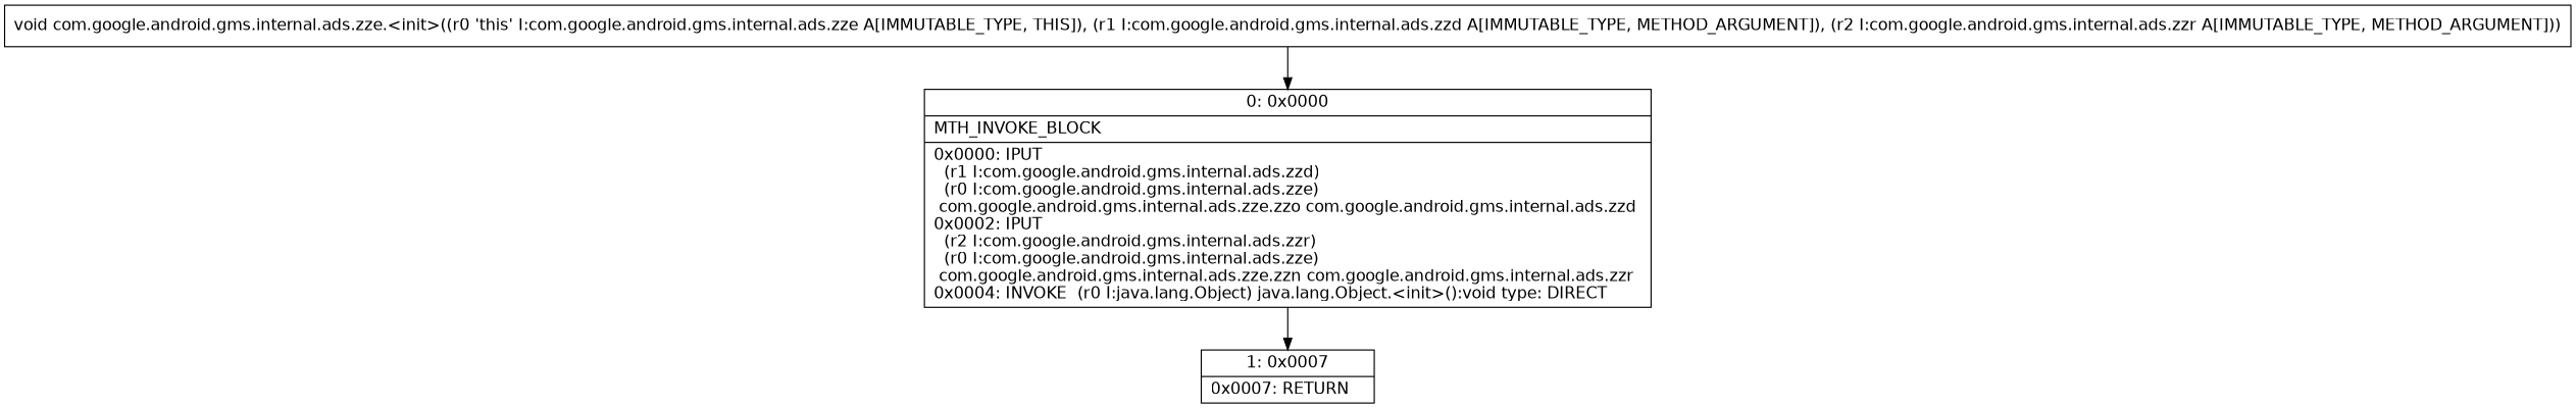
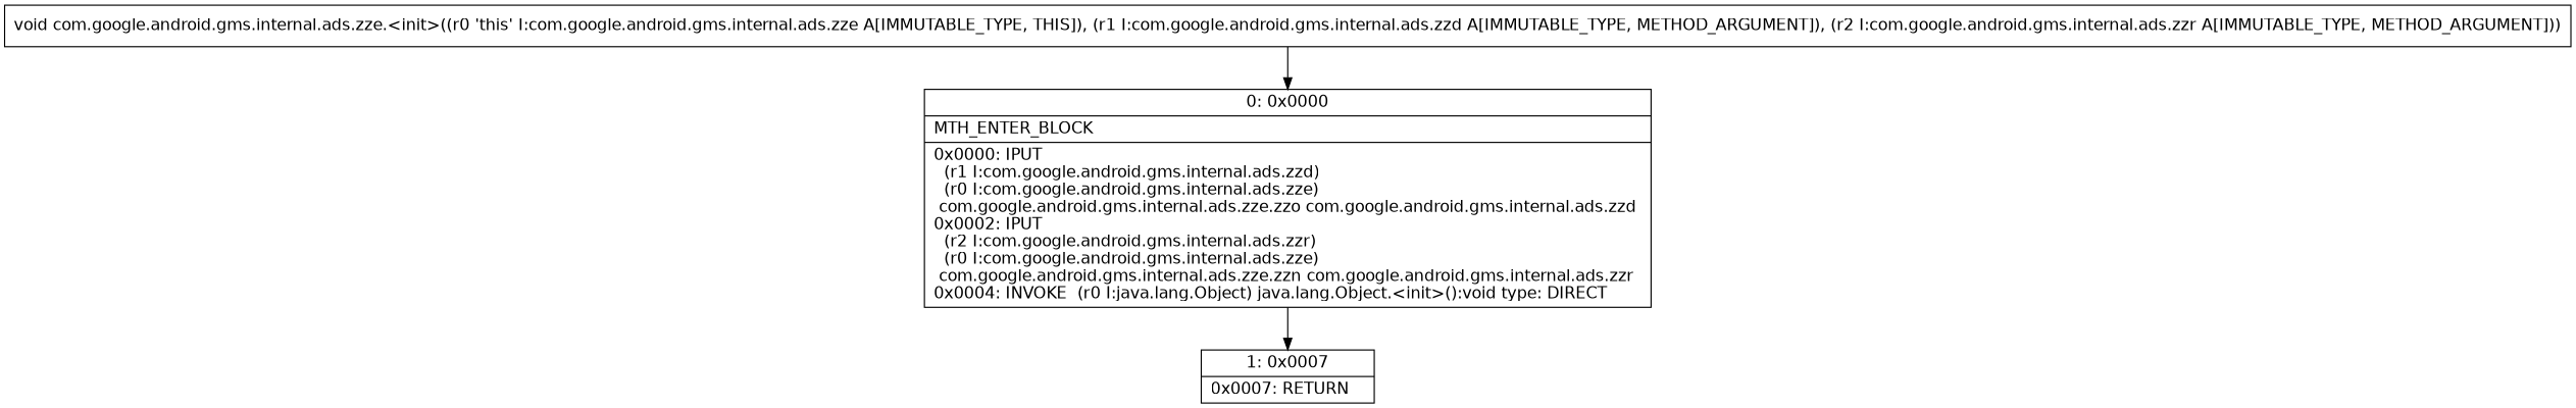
  digraph {
    fontname="DejaVu Sans"
    node [shape=record fontname="DejaVu Sans"]
    edge [fontname="DejaVu Sans"]
-   n1 [label="{0\:\ 0x0000|MTH_INVOKE_BLOCK\l|0x0000: IPUT  \l  (r1 I:com.google.android.gms.internal.ads.zzd)\l  (r0 I:com.google.android.gms.internal.ads.zze)\l com.google.android.gms.internal.ads.zze.zzo com.google.android.gms.internal.ads.zzd \l0x0002: IPUT  \l  (r2 I:com.google.android.gms.internal.ads.zzr)\l  (r0 I:com.google.android.gms.internal.ads.zze)\l com.google.android.gms.internal.ads.zze.zzn com.google.android.gms.internal.ads.zzr \l0x0004: INVOKE  (r0 I:java.lang.Object) java.lang.Object.\<init\>():void type: DIRECT \l}"]
+   n1 [label="{0\:\ 0x0000|MTH_ENTER_BLOCK\l|0x0000: IPUT  \l  (r1 I:com.google.android.gms.internal.ads.zzd)\l  (r0 I:com.google.android.gms.internal.ads.zze)\l com.google.android.gms.internal.ads.zze.zzo com.google.android.gms.internal.ads.zzd \l0x0002: IPUT  \l  (r2 I:com.google.android.gms.internal.ads.zzr)\l  (r0 I:com.google.android.gms.internal.ads.zze)\l com.google.android.gms.internal.ads.zze.zzn com.google.android.gms.internal.ads.zzr \l0x0004: INVOKE  (r0 I:java.lang.Object) java.lang.Object.\<init\>():void type: DIRECT \l}"]
    n2 [label="{1\:\ 0x0007|0x0007: RETURN   \l}"]
    n3 [label="{void com.google.android.gms.internal.ads.zze.\<init\>((r0 'this' I:com.google.android.gms.internal.ads.zze A[IMMUTABLE_TYPE, THIS]), (r1 I:com.google.android.gms.internal.ads.zzd A[IMMUTABLE_TYPE, METHOD_ARGUMENT]), (r2 I:com.google.android.gms.internal.ads.zzr A[IMMUTABLE_TYPE, METHOD_ARGUMENT])) }"]
    n1 -> n2
    n3 -> n1
  }
